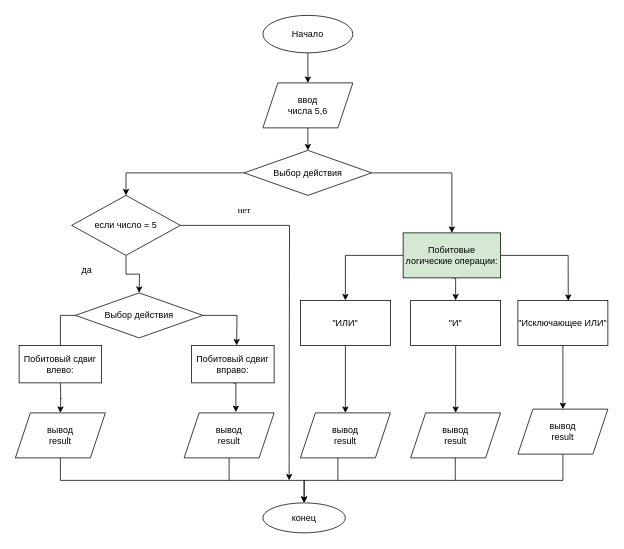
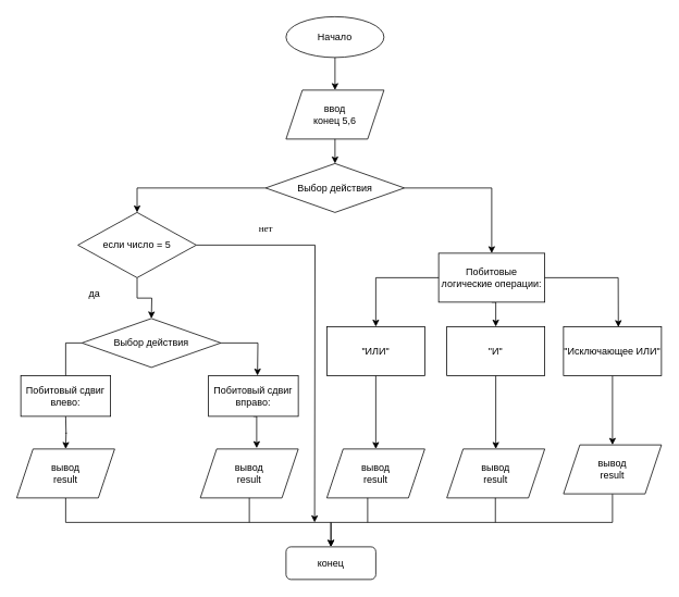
  <mxCell id="0" />
  <mxCell id="1" parent="0" />
  <mxCell id="2" value="Начало" style="ellipse;whiteSpace=wrap;html=1;" vertex="1" parent="1"><mxGeometry x="350" y="20" width="120" height="50" as="geometry" /></mxCell>
  <mxCell id="3" value="" style="endArrow=classic;html=1;rounded=0;" edge="1" parent="1"><mxGeometry width="50" height="50" relative="1" as="geometry"><mxPoint x="410" y="70" as="sourcePoint" /><mxPoint x="410" y="110" as="targetPoint" /><Array as="points"><mxPoint x="410" y="70" /></Array></mxGeometry></mxCell>
- <mxCell id="4" value="ввод&lt;br&gt;числа 5,6" style="shape=parallelogram;perimeter=parallelogramPerimeter;whiteSpace=wrap;html=1;fixedSize=1;" vertex="1" parent="1"><mxGeometry x="350" y="110" width="120" height="60" as="geometry" /></mxCell>
+ <mxCell id="4" value="ввод&lt;br&gt;конец 5,6" style="shape=parallelogram;perimeter=parallelogramPerimeter;whiteSpace=wrap;html=1;fixedSize=1;" vertex="1" parent="1"><mxGeometry x="350" y="110" width="120" height="60" as="geometry" /></mxCell>
  <mxCell id="5" value="" style="endArrow=classic;html=1;rounded=0;exitX=0.5;exitY=1;exitDx=0;exitDy=0;" edge="1" parent="1" source="4"><mxGeometry width="50" height="50" relative="1" as="geometry"><mxPoint x="400" y="290" as="sourcePoint" /><mxPoint x="410" y="200" as="targetPoint" /></mxGeometry></mxCell>
  <mxCell id="6" style="edgeStyle=orthogonalEdgeStyle;rounded=0;orthogonalLoop=1;jettySize=auto;html=1;exitX=0.5;exitY=1;exitDx=0;exitDy=0;entryX=0.5;entryY=0;entryDx=0;entryDy=0;" edge="1" parent="1" source="7" target="11"><mxGeometry relative="1" as="geometry" /></mxCell>
- <mxCell id="7" value="Побитовые логические операции:" style="rounded=0;whiteSpace=wrap;html=1;fillColor=#d5e8d4;" vertex="1" parent="1"><mxGeometry x="537" y="310" width="130" height="60" as="geometry" /></mxCell>
+ <mxCell id="7" value="Побитовые логические операции:" style="rounded=0;whiteSpace=wrap;html=1;" vertex="1" parent="1"><mxGeometry x="537" y="310" width="130" height="60" as="geometry" /></mxCell>
  <mxCell id="8" style="edgeStyle=orthogonalEdgeStyle;rounded=0;orthogonalLoop=1;jettySize=auto;html=1;exitX=0.5;exitY=1;exitDx=0;exitDy=0;entryX=0.5;entryY=0;entryDx=0;entryDy=0;" edge="1" parent="1" source="9" target="16"><mxGeometry relative="1" as="geometry"><mxPoint x="387" y="500" as="targetPoint" /></mxGeometry></mxCell>
  <mxCell id="9" value="&quot;ИЛИ&quot;" style="rounded=0;whiteSpace=wrap;html=1;" vertex="1" parent="1"><mxGeometry x="400" y="400" width="120" height="60" as="geometry" /></mxCell>
  <mxCell id="10" style="edgeStyle=orthogonalEdgeStyle;rounded=0;orthogonalLoop=1;jettySize=auto;html=1;exitX=0.5;exitY=1;exitDx=0;exitDy=0;entryX=0.5;entryY=0;entryDx=0;entryDy=0;" edge="1" parent="1" source="11" target="17"><mxGeometry relative="1" as="geometry"><mxPoint x="607" y="500" as="targetPoint" /></mxGeometry></mxCell>
  <mxCell id="11" value="&quot;И&quot;" style="rounded=0;whiteSpace=wrap;html=1;" vertex="1" parent="1"><mxGeometry x="547" y="400" width="120" height="60" as="geometry" /></mxCell>
  <mxCell id="12" style="edgeStyle=orthogonalEdgeStyle;rounded=0;orthogonalLoop=1;jettySize=auto;html=1;exitX=0.5;exitY=1;exitDx=0;exitDy=0;entryX=0.5;entryY=0;entryDx=0;entryDy=0;" edge="1" parent="1" source="13" target="19"><mxGeometry relative="1" as="geometry"><mxPoint x="827" y="500" as="targetPoint" /></mxGeometry></mxCell>
  <mxCell id="13" value="&quot;Исключающее ИЛИ&quot;" style="rounded=0;whiteSpace=wrap;html=1;" vertex="1" parent="1"><mxGeometry x="690" y="400" width="120" height="60" as="geometry" /></mxCell>
  <mxCell id="14" value="" style="endArrow=classic;html=1;rounded=0;entryX=0.5;entryY=0;entryDx=0;entryDy=0;" edge="1" parent="1" target="9"><mxGeometry width="50" height="50" relative="1" as="geometry"><mxPoint x="537" y="340" as="sourcePoint" /><mxPoint x="647" y="330" as="targetPoint" /><Array as="points"><mxPoint x="460" y="340" /></Array></mxGeometry></mxCell>
  <mxCell id="15" value="" style="endArrow=classic;html=1;rounded=0;entryX=0.56;entryY=0.01;entryDx=0;entryDy=0;entryPerimeter=0;exitX=1;exitY=0.5;exitDx=0;exitDy=0;" edge="1" parent="1" source="7" target="13"><mxGeometry width="50" height="50" relative="1" as="geometry"><mxPoint x="597" y="380" as="sourcePoint" /><mxPoint x="837" y="390" as="targetPoint" /><Array as="points"><mxPoint x="757" y="340" /></Array></mxGeometry></mxCell>
  <mxCell id="16" value="вывод&lt;br&gt;result" style="shape=parallelogram;perimeter=parallelogramPerimeter;whiteSpace=wrap;html=1;fixedSize=1;" vertex="1" parent="1"><mxGeometry x="400" y="550" width="120" height="60" as="geometry" /></mxCell>
  <mxCell id="17" value="вывод&lt;br&gt;result" style="shape=parallelogram;perimeter=parallelogramPerimeter;whiteSpace=wrap;html=1;fixedSize=1;" vertex="1" parent="1"><mxGeometry x="547" y="550" width="120" height="60" as="geometry" /></mxCell>
  <mxCell id="18" style="edgeStyle=orthogonalEdgeStyle;rounded=0;orthogonalLoop=1;jettySize=auto;html=1;exitX=0.5;exitY=1;exitDx=0;exitDy=0;entryX=0.5;entryY=0;entryDx=0;entryDy=0;fontFamily=Times New Roman;" edge="1" parent="1" source="19" target="27"><mxGeometry relative="1" as="geometry"><Array as="points"><mxPoint x="750" y="640" /><mxPoint x="405" y="640" /></Array></mxGeometry></mxCell>
  <mxCell id="19" value="вывод&lt;br&gt;result" style="shape=parallelogram;perimeter=parallelogramPerimeter;whiteSpace=wrap;html=1;fixedSize=1;" vertex="1" parent="1"><mxGeometry x="690" y="545" width="120" height="60" as="geometry" /></mxCell>
  <mxCell id="20" style="edgeStyle=orthogonalEdgeStyle;rounded=0;orthogonalLoop=1;jettySize=auto;html=1;exitX=1;exitY=0.5;exitDx=0;exitDy=0;entryX=0.5;entryY=0;entryDx=0;entryDy=0;" edge="1" parent="1" source="22" target="7"><mxGeometry relative="1" as="geometry"><mxPoint x="560" y="230" as="targetPoint" /></mxGeometry></mxCell>
  <mxCell id="21" style="edgeStyle=orthogonalEdgeStyle;rounded=0;orthogonalLoop=1;jettySize=auto;html=1;entryX=0.5;entryY=0;entryDx=0;entryDy=0;" edge="1" parent="1" source="22" target="25"><mxGeometry relative="1" as="geometry"><mxPoint x="140" y="230" as="targetPoint" /></mxGeometry></mxCell>
  <mxCell id="22" value="Выбор действия" style="rhombus;whiteSpace=wrap;html=1;" vertex="1" parent="1"><mxGeometry x="325" y="200" width="170" height="60" as="geometry" /></mxCell>
  <mxCell id="23" style="edgeStyle=orthogonalEdgeStyle;rounded=0;orthogonalLoop=1;jettySize=auto;html=1;" edge="1" parent="1" source="25"><mxGeometry relative="1" as="geometry"><mxPoint x="185" y="390" as="targetPoint" /></mxGeometry></mxCell>
  <mxCell id="24" style="edgeStyle=orthogonalEdgeStyle;rounded=0;orthogonalLoop=1;jettySize=auto;html=1;exitX=1;exitY=0.5;exitDx=0;exitDy=0;fontFamily=Times New Roman;" edge="1" parent="1" source="25"><mxGeometry relative="1" as="geometry"><mxPoint x="385" y="640" as="targetPoint" /></mxGeometry></mxCell>
  <mxCell id="25" value="если число = 5" style="rhombus;whiteSpace=wrap;html=1;" vertex="1" parent="1"><mxGeometry x="95" y="260" width="145" height="80" as="geometry" /></mxCell>
  <mxCell id="26" value="да" style="text;html=1;align=center;verticalAlign=middle;resizable=0;points=[];autosize=1;strokeColor=none;fillColor=none;" vertex="1" parent="1"><mxGeometry x="100" y="350" width="30" height="20" as="geometry" /></mxCell>
- <mxCell id="27" value="конец" style="ellipse;whiteSpace=wrap;html=1;" vertex="1" parent="1"><mxGeometry x="350" y="670" width="110" height="40" as="geometry" /></mxCell>
+ <mxCell id="27" value="конец" style="whiteSpace=wrap;html=1;rounded=1;" vertex="1" parent="1"><mxGeometry x="350" y="670" width="110" height="40" as="geometry" /></mxCell>
  <mxCell id="28" style="edgeStyle=orthogonalEdgeStyle;rounded=0;orthogonalLoop=1;jettySize=auto;html=1;exitX=1;exitY=0.5;exitDx=0;exitDy=0;" edge="1" parent="1" source="30"><mxGeometry relative="1" as="geometry"><mxPoint x="315" y="460" as="targetPoint" /></mxGeometry></mxCell>
  <mxCell id="29" style="edgeStyle=orthogonalEdgeStyle;rounded=0;orthogonalLoop=1;jettySize=auto;html=1;exitX=0;exitY=0.5;exitDx=0;exitDy=0;fontFamily=Times New Roman;" edge="1" parent="1" source="30"><mxGeometry relative="1" as="geometry"><mxPoint x="80.067" y="460" as="targetPoint" /></mxGeometry></mxCell>
  <mxCell id="30" value="Выбор действия" style="rhombus;whiteSpace=wrap;html=1;" vertex="1" parent="1"><mxGeometry x="100" y="390" width="170" height="60" as="geometry" /></mxCell>
  <mxCell id="31" style="edgeStyle=orthogonalEdgeStyle;rounded=0;orthogonalLoop=1;jettySize=auto;html=1;exitX=0.5;exitY=1;exitDx=0;exitDy=0;fontFamily=Times New Roman;" edge="1" parent="1"><mxGeometry relative="1" as="geometry"><mxPoint x="80" y="510" as="sourcePoint" /><mxPoint x="80" y="550" as="targetPoint" /></mxGeometry></mxCell>
  <mxCell id="32" value="Побитовый сдвиг влево:" style="rounded=0;whiteSpace=wrap;html=1;" vertex="1" parent="1"><mxGeometry x="25" y="460" width="110" height="50" as="geometry" /></mxCell>
  <mxCell id="33" style="edgeStyle=orthogonalEdgeStyle;rounded=0;orthogonalLoop=1;jettySize=auto;html=1;exitX=0.5;exitY=1;exitDx=0;exitDy=0;fontFamily=Times New Roman;entryX=0.575;entryY=-0.017;entryDx=0;entryDy=0;entryPerimeter=0;" edge="1" parent="1" source="34" target="35"><mxGeometry relative="1" as="geometry"><mxPoint x="310" y="540" as="targetPoint" /></mxGeometry></mxCell>
  <mxCell id="34" value="Побитовый сдвиг вправо:" style="rounded=0;whiteSpace=wrap;html=1;" vertex="1" parent="1"><mxGeometry x="255" y="460" width="110" height="50" as="geometry" /></mxCell>
  <mxCell id="35" value="вывод&lt;br&gt;result" style="shape=parallelogram;perimeter=parallelogramPerimeter;whiteSpace=wrap;html=1;fixedSize=1;" vertex="1" parent="1"><mxGeometry x="245" y="550" width="120" height="60" as="geometry" /></mxCell>
  <mxCell id="36" style="edgeStyle=orthogonalEdgeStyle;rounded=0;orthogonalLoop=1;jettySize=auto;html=1;exitX=0.5;exitY=1;exitDx=0;exitDy=0;entryX=0.5;entryY=0;entryDx=0;entryDy=0;fontFamily=Times New Roman;" edge="1" parent="1" source="37" target="27"><mxGeometry relative="1" as="geometry" /></mxCell>
  <mxCell id="37" value="вывод&lt;br&gt;result" style="shape=parallelogram;perimeter=parallelogramPerimeter;whiteSpace=wrap;html=1;fixedSize=1;" vertex="1" parent="1"><mxGeometry x="20" y="550" width="120" height="60" as="geometry" /></mxCell>
  <mxCell id="38" value="" style="endArrow=none;html=1;rounded=0;fontFamily=Times New Roman;" edge="1" parent="1"><mxGeometry width="50" height="50" relative="1" as="geometry"><mxPoint x="305" y="640" as="sourcePoint" /><mxPoint x="305" y="610" as="targetPoint" /></mxGeometry></mxCell>
  <mxCell id="39" value="" style="endArrow=none;html=1;rounded=0;fontFamily=Times New Roman;" edge="1" parent="1"><mxGeometry width="50" height="50" relative="1" as="geometry"><mxPoint x="450" y="640" as="sourcePoint" /><mxPoint x="450" y="610" as="targetPoint" /></mxGeometry></mxCell>
  <mxCell id="40" value="" style="endArrow=none;html=1;rounded=0;fontFamily=Times New Roman;" edge="1" parent="1"><mxGeometry width="50" height="50" relative="1" as="geometry"><mxPoint x="606.5" y="640" as="sourcePoint" /><mxPoint x="606.5" y="610" as="targetPoint" /></mxGeometry></mxCell>
  <mxCell id="41" value="нет" style="text;html=1;align=center;verticalAlign=middle;resizable=0;points=[];autosize=1;strokeColor=none;fillColor=none;fontFamily=Times New Roman;" vertex="1" parent="1"><mxGeometry x="310" y="270" width="30" height="20" as="geometry" /></mxCell>
